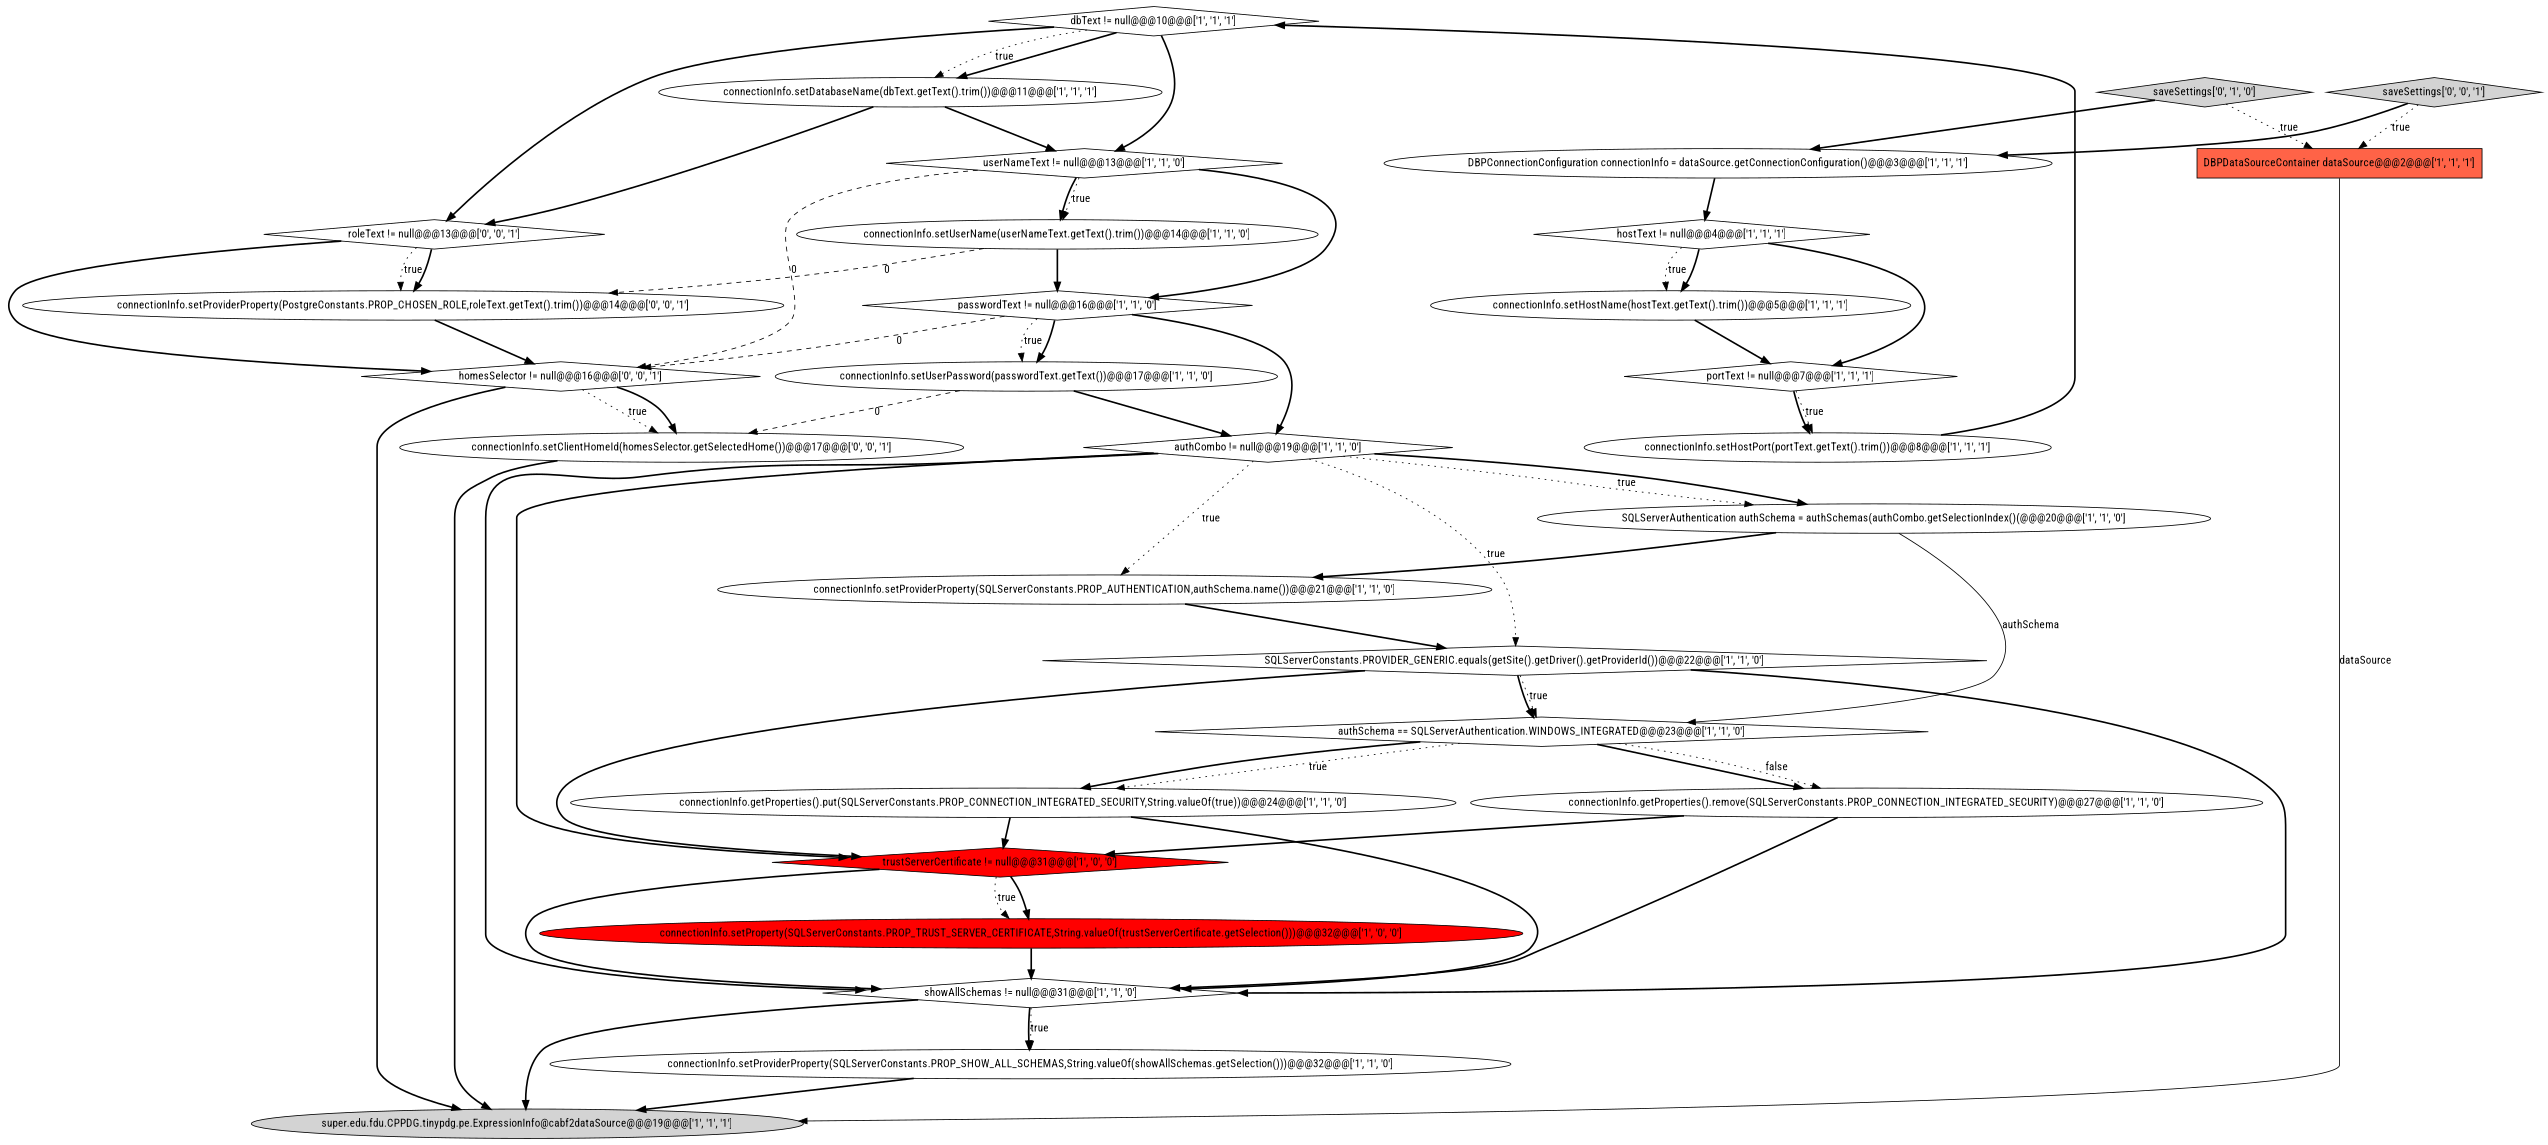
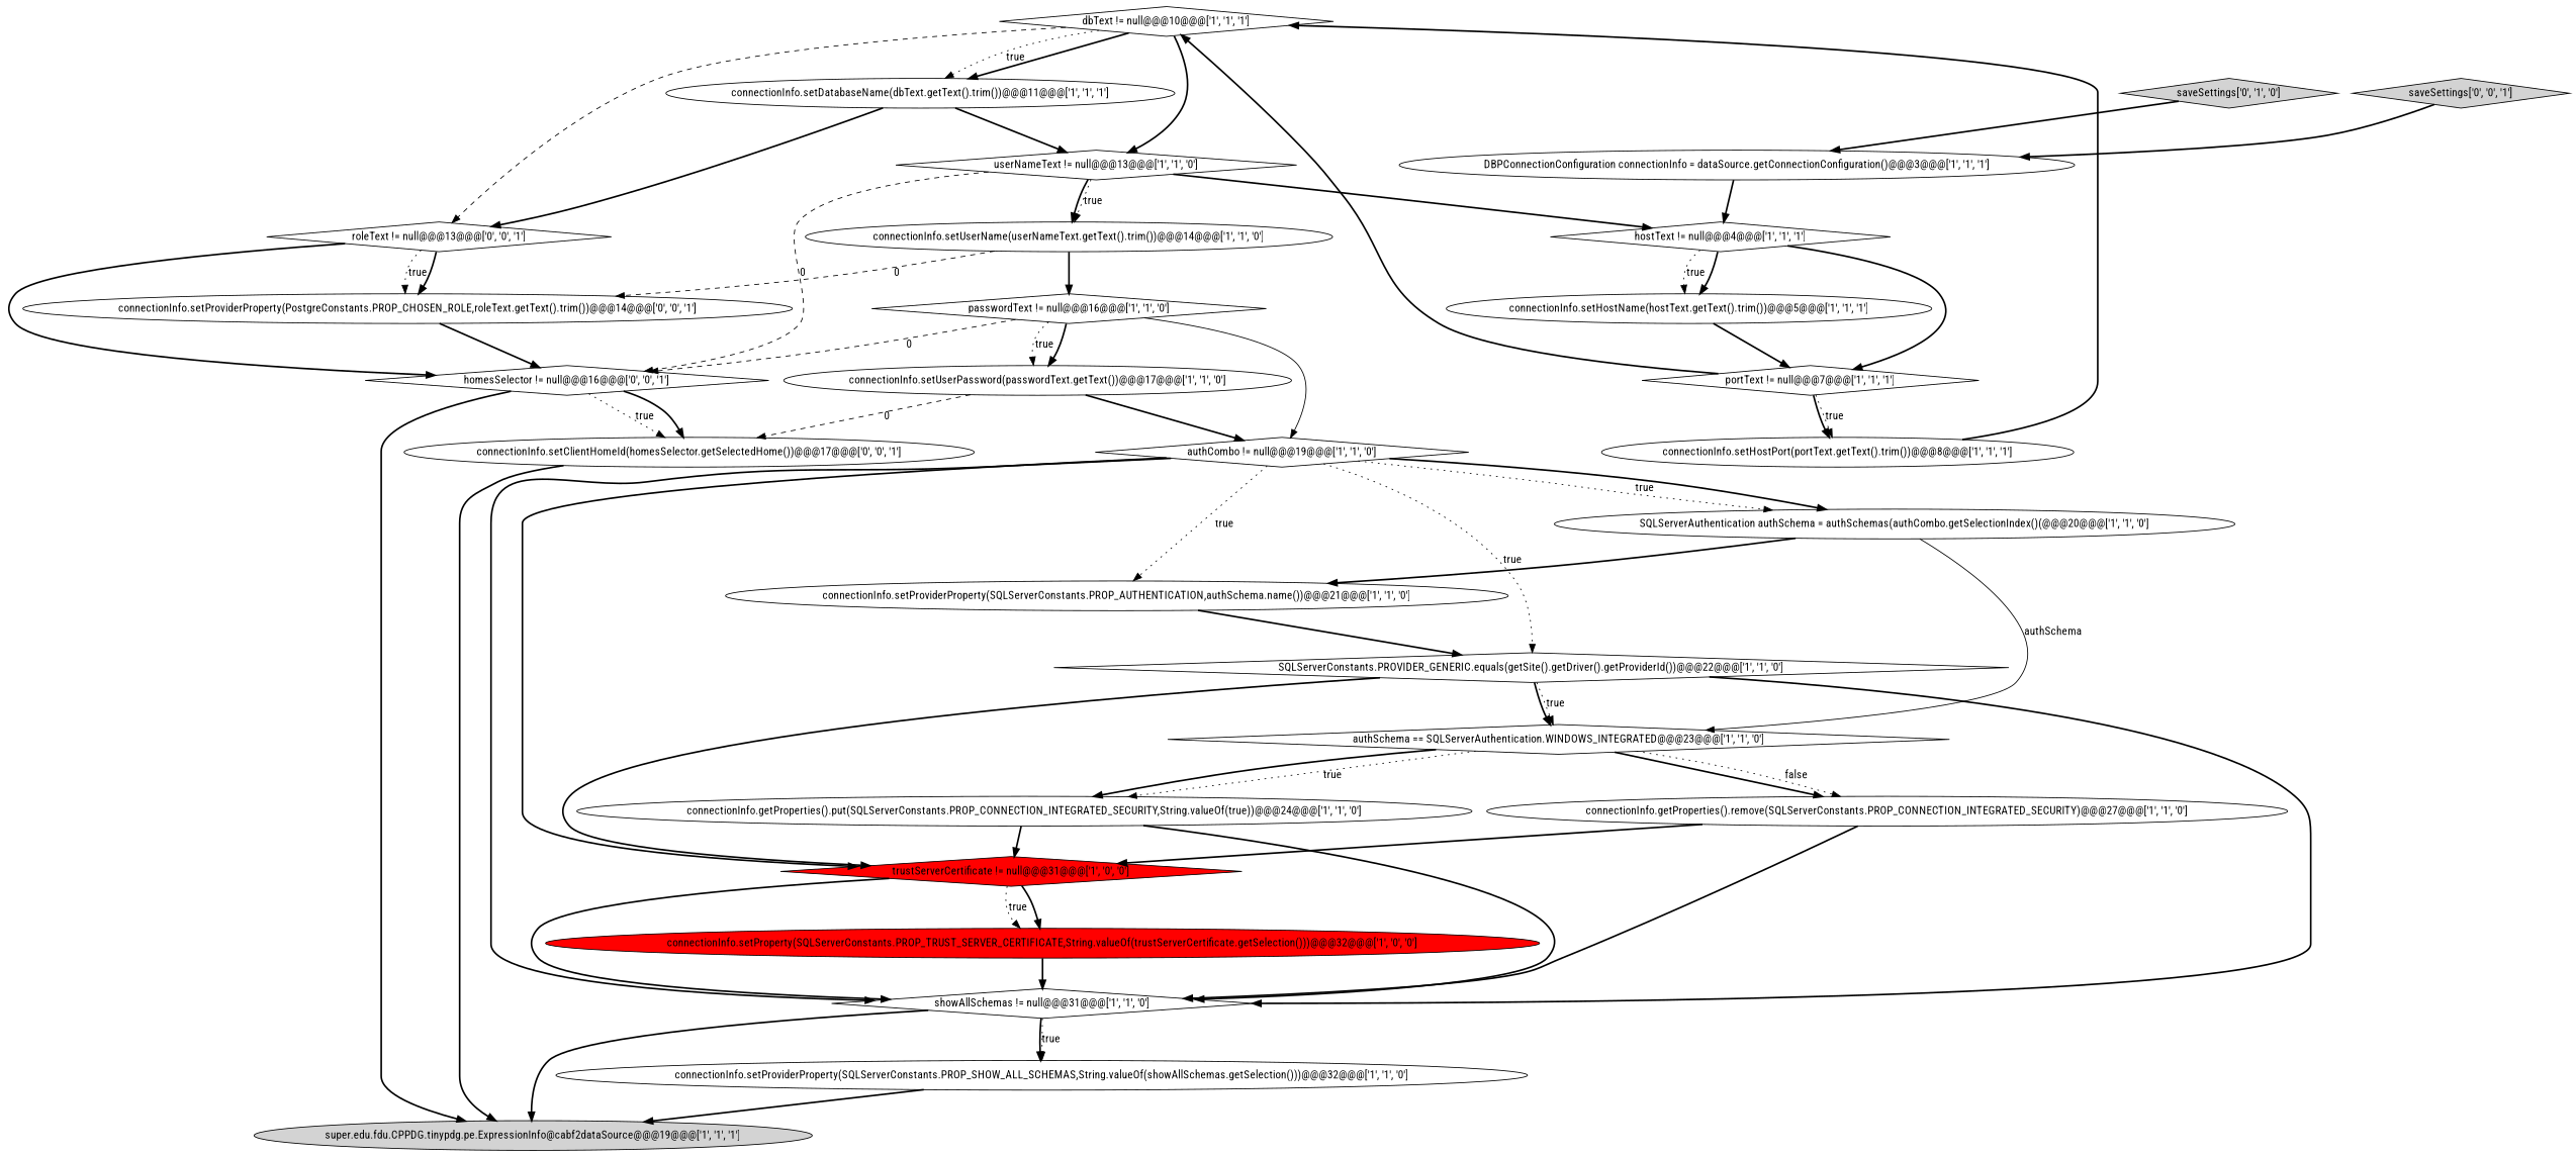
  digraph {
    fontname="Roboto Condensed"
    node [fillcolor=white fontname="Roboto Condensed" shape=ellipse style=filled]
    edge [fontname="Roboto Condensed" style=bold]
    n1 [label="homesSelector != null@@@16@@@['0', '0', '1']" shape=diamond]
    n2 [label="connectionInfo.setClientHomeId(homesSelector.getSelectedHome())@@@17@@@['0', '0', '1']"]
    n3 [fillcolor=lightgray label="super.edu.fdu.CPPDG.tinypdg.pe.ExpressionInfo@cabf2dataSource@@@19@@@['1', '1', '1']"]
    n4 [label="authSchema == SQLServerAuthentication.WINDOWS_INTEGRATED@@@23@@@['1', '1', '0']" shape=diamond]
    n5 [label="connectionInfo.getProperties().remove(SQLServerConstants.PROP_CONNECTION_INTEGRATED_SECURITY)@@@27@@@['1', '1', '0']"]
    n6 [label="connectionInfo.getProperties().put(SQLServerConstants.PROP_CONNECTION_INTEGRATED_SECURITY,String.valueOf(true))@@@24@@@['1', '1', '0']"]
    n7 [label="showAllSchemas != null@@@31@@@['1', '1', '0']" shape=diamond]
    n8 [fillcolor=red label="trustServerCertificate != null@@@31@@@['1', '0', '0']" shape=diamond]
    n9 [fillcolor=lightgray label="saveSettings['0', '1', '0']" shape=diamond]
-   n10 [fillcolor=tomato label="DBPDataSourceContainer dataSource@@@2@@@['1', '1', '1']" shape=box]
    n11 [label="DBPConnectionConfiguration connectionInfo = dataSource.getConnectionConfiguration()@@@3@@@['1', '1', '1']"]
    n12 [label="hostText != null@@@4@@@['1', '1', '1']" shape=diamond]
    n13 [label="connectionInfo.setUserName(userNameText.getText().trim())@@@14@@@['1', '1', '0']"]
    n14 [label="passwordText != null@@@16@@@['1', '1', '0']" shape=diamond]
    n15 [label="connectionInfo.setProviderProperty(PostgreConstants.PROP_CHOSEN_ROLE,roleText.getText().trim())@@@14@@@['0', '0', '1']"]
    n16 [label="connectionInfo.setUserPassword(passwordText.getText())@@@17@@@['1', '1', '0']"]
    n17 [label="authCombo != null@@@19@@@['1', '1', '0']" shape=diamond]
    n18 [label="connectionInfo.setProviderProperty(SQLServerConstants.PROP_SHOW_ALL_SCHEMAS,String.valueOf(showAllSchemas.getSelection()))@@@32@@@['1', '1', '0']"]
    n19 [label="connectionInfo.setProviderProperty(SQLServerConstants.PROP_AUTHENTICATION,authSchema.name())@@@21@@@['1', '1', '0']"]
    n20 [label="SQLServerConstants.PROVIDER_GENERIC.equals(getSite().getDriver().getProviderId())@@@22@@@['1', '1', '0']" shape=diamond]
    n21 [label="SQLServerAuthentication authSchema = authSchemas(authCombo.getSelectionIndex()(@@@20@@@['1', '1', '0']"]
    n22 [label="connectionInfo.setHostName(hostText.getText().trim())@@@5@@@['1', '1', '1']"]
    n23 [label="portText != null@@@7@@@['1', '1', '1']" shape=diamond]
    n24 [label="dbText != null@@@10@@@['1', '1', '1']" shape=diamond]
    n25 [label="connectionInfo.setHostPort(portText.getText().trim())@@@8@@@['1', '1', '1']"]
    n26 [label="roleText != null@@@13@@@['0', '0', '1']" shape=diamond]
    n27 [fillcolor=red label="connectionInfo.setProperty(SQLServerConstants.PROP_TRUST_SERVER_CERTIFICATE,String.valueOf(trustServerCertificate.getSelection()))@@@32@@@['1', '0', '0']"]
    n28 [fillcolor=lightgray label="saveSettings['0', '0', '1']" shape=diamond]
    n29 [label="connectionInfo.setDatabaseName(dbText.getText().trim())@@@11@@@['1', '1', '1']"]
    n30 [label="userNameText != null@@@13@@@['1', '1', '0']" shape=diamond]
    n1 -> n2
    n1 -> n2 [label=true style=dotted]
    n1 -> n3
    n2 -> n3
    n4 -> n5
    n4 -> n5 [label=false style=dotted]
    n4 -> n6 [label=true style=dotted]
    n4 -> n6
    n5 -> n7
    n5 -> n8
    n6 -> n7
    n6 -> n8
    n7 -> n3
    n7 -> n18
    n7 -> n18 [label=true style=dotted]
    n8 -> n7
    n8 -> n27
    n8 -> n27 [label=true style=dotted]
-   n9 -> n10 [label=true style=dotted]
    n9 -> n11
-   n10 -> n3 [label=dataSource style=solid]
    n11 -> n12
    n12 -> n22
    n12 -> n22 [label=true style=dotted]
    n12 -> n23
    n13 -> n14
    n13 -> n15 [label=0 style=dashed]
    n14 -> n1 [label=0 style=dashed]
    n14 -> n16
    n14 -> n16 [label=true style=dotted]
-   n14 -> n17
+   n14 -> n17 [style=solid]
    n15 -> n1
    n16 -> n2 [label=0 style=dashed]
    n16 -> n17
    n17 -> n7
    n17 -> n8
    n17 -> n19 [label=true style=dotted]
    n17 -> n20 [label=true style=dotted]
    n17 -> n21
    n17 -> n21 [label=true style=dotted]
    n18 -> n3
    n19 -> n20
    n20 -> n4
    n20 -> n4 [label=true style=dotted]
    n20 -> n7
    n20 -> n8
    n21 -> n4 [label=authSchema style=solid]
    n21 -> n19
    n22 -> n23
+   n23 -> n24
    n23 -> n25 [label=true style=dotted]
    n23 -> n25
-   n24 -> n26
+   n24 -> n26 [style=dashed]
    n24 -> n29
    n24 -> n29 [label=true style=dotted]
    n24 -> n30
    n25 -> n24
    n26 -> n1
    n26 -> n15 [label=true style=dotted]
    n26 -> n15
    n27 -> n7
-   n28 -> n10 [label=true style=dotted]
    n28 -> n11
    n29 -> n26
    n29 -> n30
    n30 -> n1 [label=0 style=dashed]
    n30 -> n13
    n30 -> n13 [label=true style=dotted]
-   n30 -> n14
+   n30 -> n12
  }
